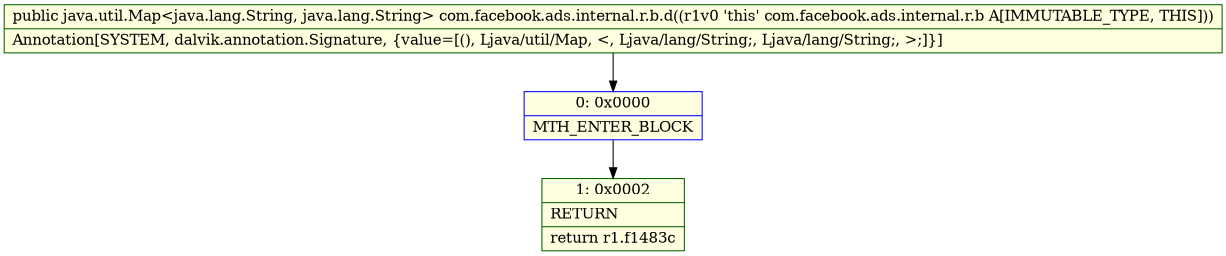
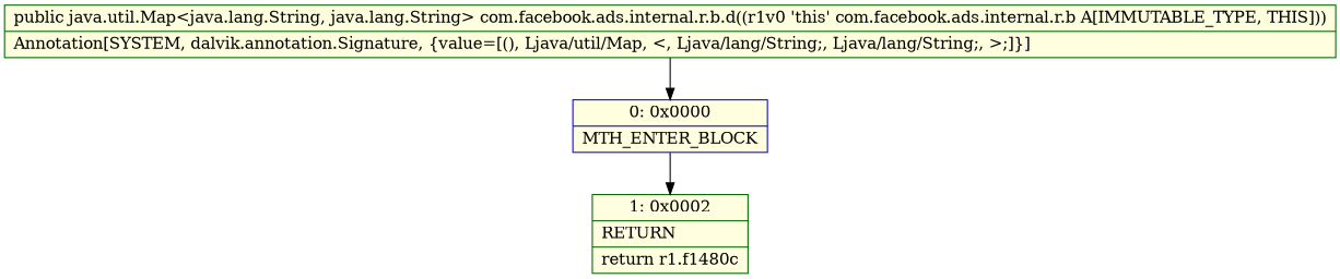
  digraph {
    node [shape=record style=filled fillcolor=lightyellow color=darkgreen]
    n1 [label="{0\:\ 0x0000|MTH_ENTER_BLOCK\l}" color=blue]
-   n2 [label="{1\:\ 0x0002|RETURN\l|return r1.f1483c\l}"]
+   n2 [label="{1\:\ 0x0002|RETURN\l|return r1.f1480c\l}"]
    n3 [label="{public java.util.Map\<java.lang.String, java.lang.String\> com.facebook.ads.internal.r.b.d((r1v0 'this' com.facebook.ads.internal.r.b A[IMMUTABLE_TYPE, THIS]))  | Annotation[SYSTEM, dalvik.annotation.Signature, \{value=[(), Ljava\/util\/Map, \<, Ljava\/lang\/String;, Ljava\/lang\/String;, \>;]\}]\l}"]
    n1 -> n2
    n3 -> n1
  }
